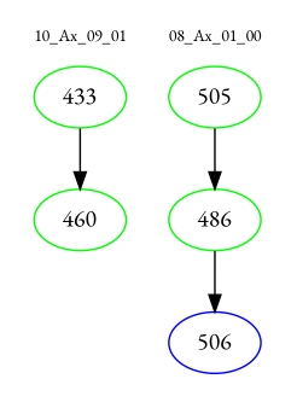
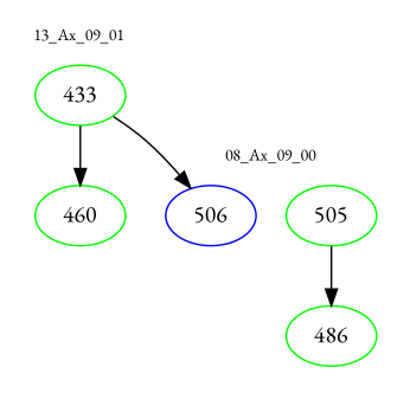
  digraph {
    fontname="EB Garamond"
    node [color=green fontname="EB Garamond"]
    edge [color=black fontname="EB Garamond"]
    n1 [label=433]
    n2 [label=460]
    n3 [label=505]
    n4 [label=486]
    n5 [color=blue label=506]
    subgraph cluster_1 {
      color=white
      fontsize=10
-     label="10_Ax_09_01"
+     label="13_Ax_09_01"
      n1
      n2
    }
    subgraph cluster_2 {
      color=white
      fontsize=10
-     label="08_Ax_01_00"
+     label="08_Ax_09_00"
      n3
      n4
      n5
    }
    n1 -> n2
    n3 -> n4
-   n4 -> n5
+   n1 -> n5
  }
